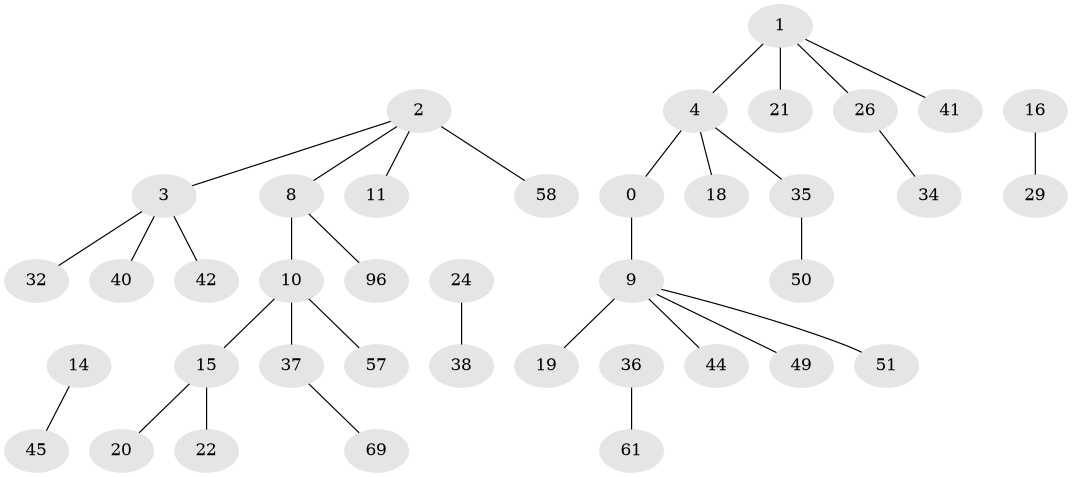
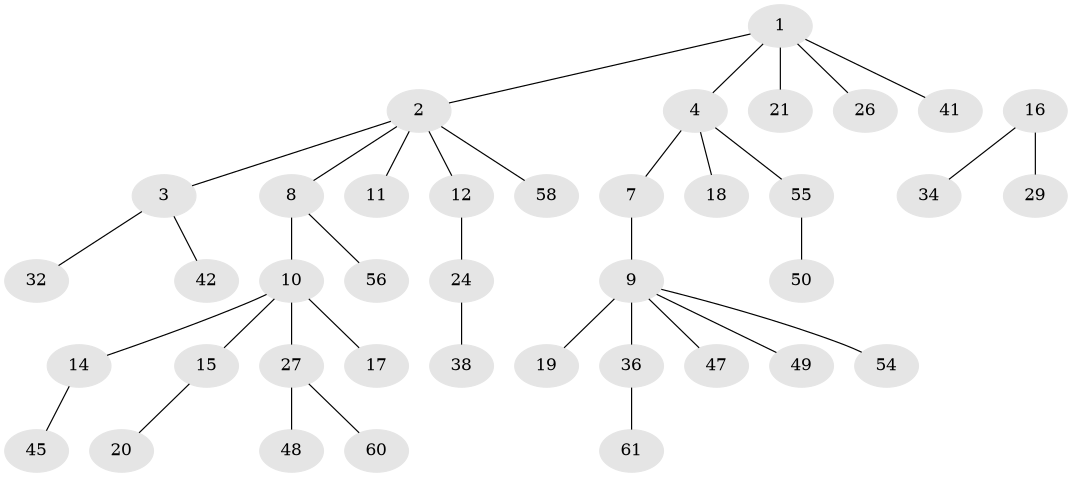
  graph {
    node [color=gray90 style=filled]
    1 [super="+28"]
    2 [super="+6"]
    4 [super="+5"]
    21
    26 [super="+62"]
    41 [super="+59"]
    3 [super="+30"]
    8 [super="+37"]
    11 [super="+23"]
+   12 [super="+39"]
    58
-   7 [label=0]
+   7
    18
-   35
+   35 [label=55]
    32
-   40
    42
    10 [super="+54"]
-   56 [label=96]
+   56
    24 [super="+43"]
    9 [super="+13"]
    50 [super="+64"]
    19
    36 [super="+46"]
-   44
+   44 [label=47]
    49
-   51
+   51 [label=54]
    14 [super="+63"]
    15 [super="+17"]
-   27 [super="+47" label=37]
-   57
+   27 [super="+47"]
+   57 [label=17]
    61
    45
    20
-   22 [super="+33"]
-   60 [label=69]
+   48
+   60
    16 [super="+52"]
    29 [super="+55"]
    34
    38
+   1 -- 2
    1 -- 4
    1 -- 21
    1 -- 26
    1 -- 41
    2 -- 3
    2 -- 8
    2 -- 11
+   2 -- 12
    2 -- 58
    4 -- 7
    4 -- 18
    4 -- 35
    3 -- 32
-   3 -- 40
    3 -- 42
    8 -- 10
    8 -- 56
+   12 -- 24
    7 -- 9
    35 -- 50
+   10 -- 14
    10 -- 15
    10 -- 27
    10 -- 57
    24 -- 38
    9 -- 19
+   9 -- 36
    9 -- 44
    9 -- 49
    9 -- 51
    36 -- 61
    14 -- 45
    15 -- 20
-   15 -- 22
+   27 -- 48
    27 -- 60
    16 -- 29
-   26 -- 34
+   16 -- 34
  }
